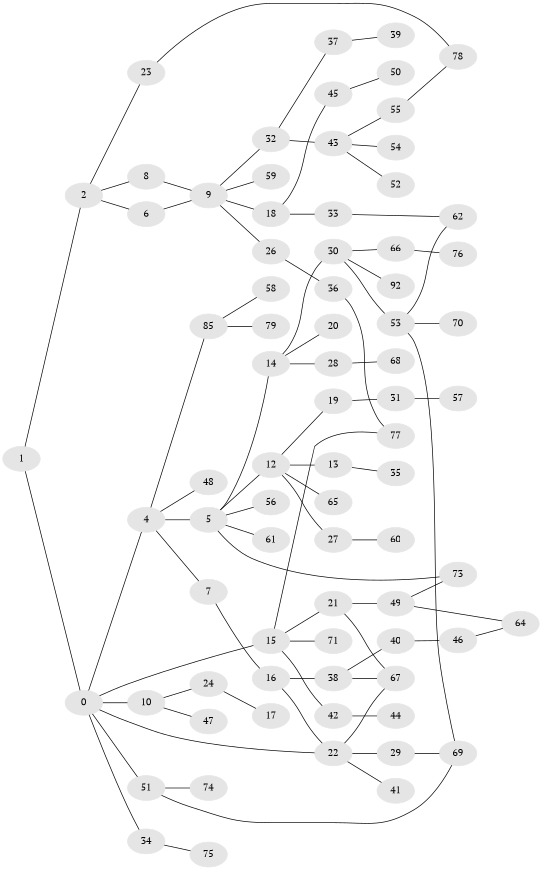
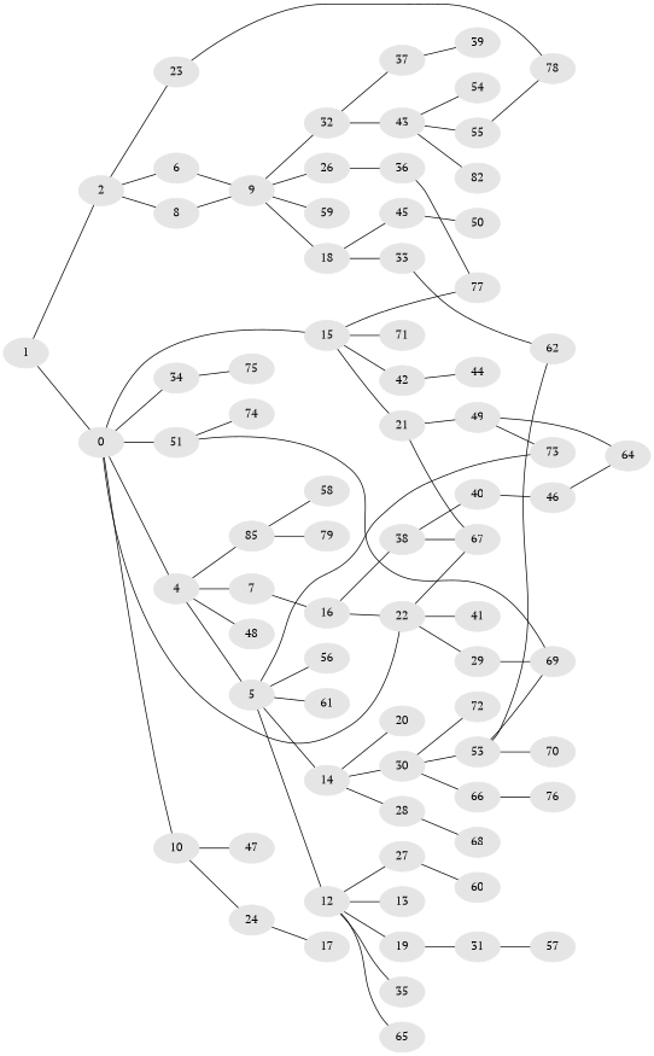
  graph {
    fontname="PT Serif"
    rankdir=LR
    node [color=gray90 fontname="PT Serif" style=filled]
    edge [fontname="PT Serif"]
    1
    2
    n3 [label=0]
    6
    8
    23
    4
    10
    15
    22
    34
    51
    9
    78
    5
    7
    n17 [label=85]
    48
    24
    47
    21
    42
    71
    77
    67
    29
    41
    75
    69
    74
    12
    14
    56
    61
    73
    16
    58
    79
    13
    19
    27
    35
    65
    20
    28
    30
    18
    26
    32
    59
    38
    33
    45
    36
    37
    43
    17
    31
    60
    68
    53
    66
-   72 [label=92]
+   72
    49
    44
    40
    62
    50
    57
    64
    70
    76
    39
-   52
+   52 [label=82]
    54
    55
    46
    1 -- 2
    1 -- n3
    2 -- 6
    2 -- 8
    2 -- 23
    n3 -- 4
    n3 -- 10
    n3 -- 15
    n3 -- 22
    n3 -- 34
    n3 -- 51
    6 -- 9
    8 -- 9
    23 -- 78
    4 -- 5
    4 -- 7
    4 -- n17
    4 -- 48
    10 -- 24
    10 -- 47
    15 -- 21
    15 -- 42
    15 -- 71
    15 -- 77
    22 -- 67
    22 -- 29
    22 -- 41
    34 -- 75
    51 -- 69
    51 -- 74
    9 -- 18
    9 -- 26
    9 -- 32
    9 -- 59
    5 -- 12
    5 -- 14
    5 -- 56
    5 -- 61
    5 -- 73
    7 -- 16
    n17 -- 58
    n17 -- 79
    24 -- 17
    21 -- 67
    21 -- 49
    42 -- 44
    29 -- 69
    12 -- 13
    12 -- 19
    12 -- 27
-   13 -- 35
+   12 -- 35
    12 -- 65
    14 -- 20
    14 -- 28
    14 -- 30
    16 -- 22
    16 -- 38
    19 -- 31
    27 -- 60
    28 -- 68
    30 -- 53
    30 -- 66
    30 -- 72
    18 -- 33
    18 -- 45
    26 -- 36
    32 -- 37
    32 -- 43
    38 -- 67
    38 -- 40
    33 -- 62
    45 -- 50
    36 -- 77
    37 -- 39
    43 -- 52
    43 -- 54
    43 -- 55
    31 -- 57
    53 -- 69
    53 -- 62
    53 -- 70
    66 -- 76
    49 -- 73
    49 -- 64
    40 -- 46
    55 -- 78
    46 -- 64
  }
